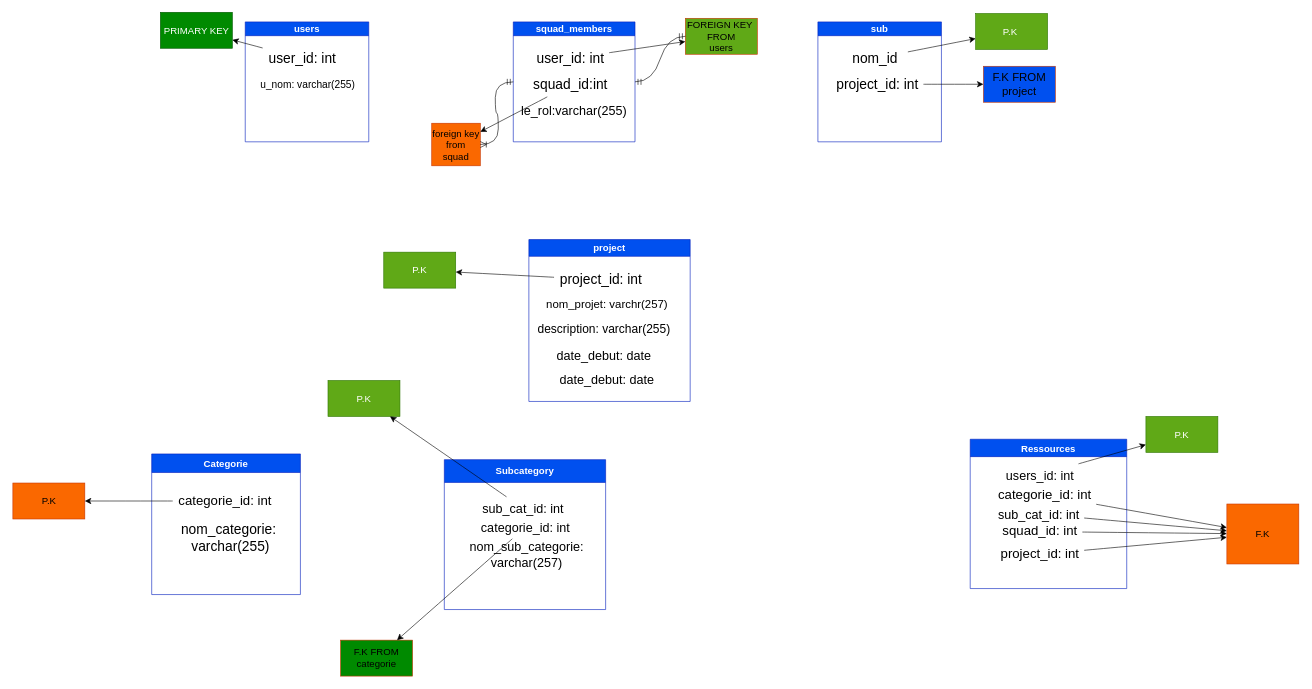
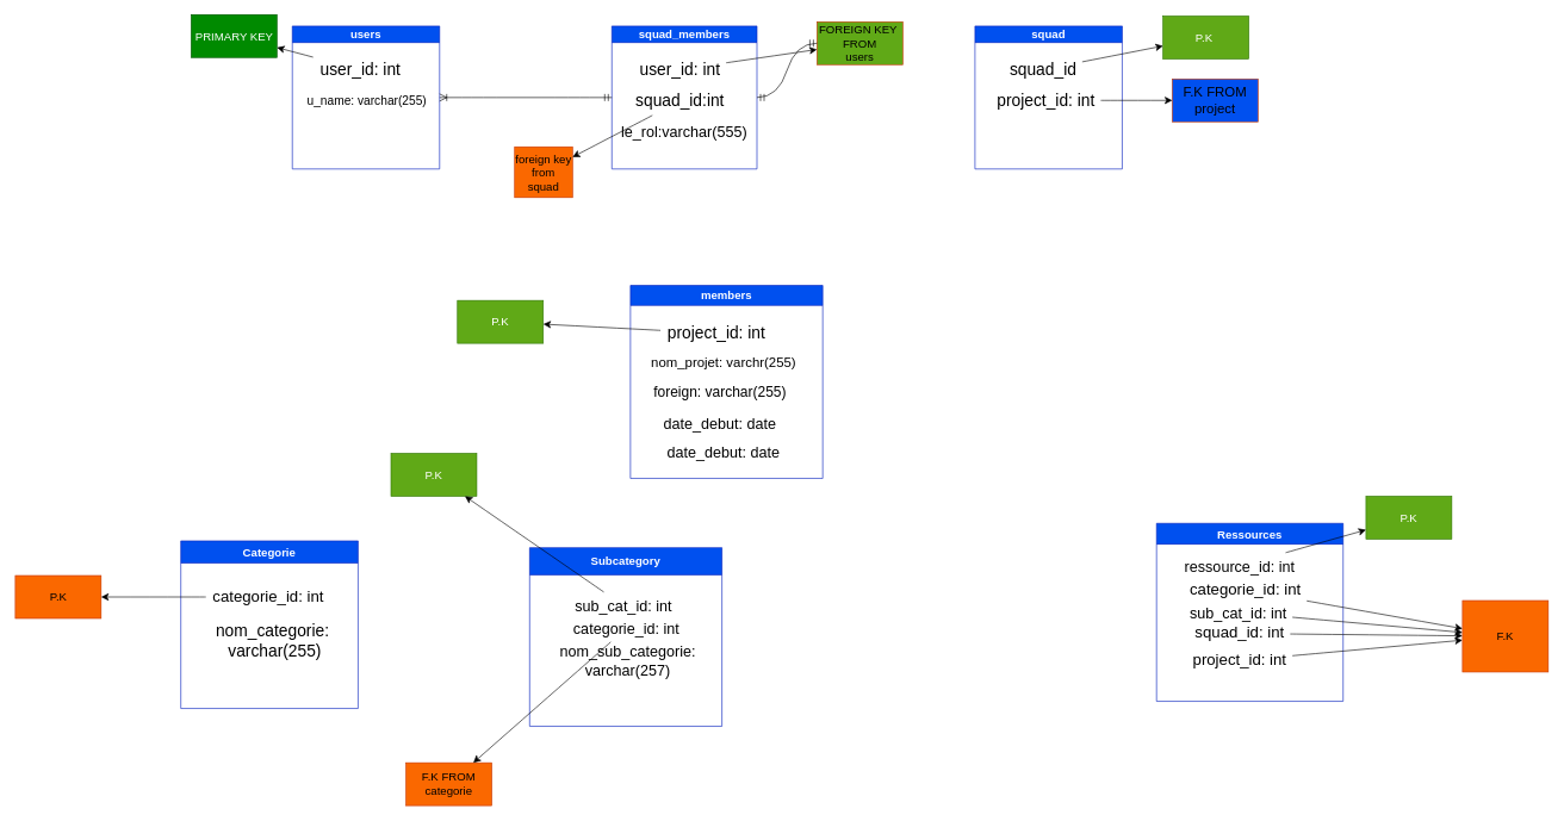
  <mxCell id="0" />
  <mxCell id="1" parent="0" />
  <mxCell id="2" value="users" style="swimlane;whiteSpace=wrap;html=1;fontSize=16;fillColor=#0050ef;strokeColor=#001DBC;fontColor=#ffffff;" vertex="1" parent="1"><mxGeometry x="408" y="36" width="206" height="200" as="geometry" /></mxCell>
  <mxCell id="3" value="&lt;font style=&quot;font-size: 23px;&quot;&gt;user_id: int&lt;/font&gt;" style="text;html=1;align=center;verticalAlign=middle;resizable=0;points=[];autosize=1;strokeColor=none;fillColor=none;fontSize=16;strokeWidth=6;" vertex="1" parent="2"><mxGeometry x="29" y="41" width="131" height="40" as="geometry" /></mxCell>
- <mxCell id="4" value="&lt;font style=&quot;font-size: 17px;&quot;&gt;u_nom: varchar(255)&lt;/font&gt;" style="text;html=1;align=center;verticalAlign=middle;resizable=0;points=[];autosize=1;strokeColor=none;fillColor=none;fontSize=16;" vertex="1" parent="2"><mxGeometry x="11" y="89" width="185" height="32" as="geometry" /></mxCell>
+ <mxCell id="4" value="&lt;font style=&quot;font-size: 17px;&quot;&gt;u_name: varchar(255)&lt;/font&gt;" style="text;html=1;align=center;verticalAlign=middle;resizable=0;points=[];autosize=1;strokeColor=none;fillColor=none;fontSize=16;" vertex="1" parent="2"><mxGeometry x="11" y="89" width="185" height="32" as="geometry" /></mxCell>
  <mxCell id="5" value="PRIMARY KEY" style="whiteSpace=wrap;html=1;fontSize=16;fillColor=#008a00;fontColor=#ffffff;strokeColor=#005700;" vertex="1" parent="1"><mxGeometry x="266.5" y="20" width="120" height="60" as="geometry" /></mxCell>
  <mxCell id="6" value="" style="edgeStyle=none;curved=1;rounded=0;orthogonalLoop=1;jettySize=auto;html=1;fontSize=12;startSize=8;endSize=8;" edge="1" parent="1" source="3" target="5"><mxGeometry relative="1" as="geometry" /></mxCell>
  <mxCell id="7" value="squad_members" style="swimlane;whiteSpace=wrap;html=1;fontSize=16;fillColor=#0050ef;fontColor=#ffffff;strokeColor=#001DBC;" vertex="1" parent="1"><mxGeometry x="855" y="36" width="203" height="200" as="geometry" /></mxCell>
  <mxCell id="8" value="&lt;font style=&quot;font-size: 23px;&quot;&gt;user_id: int&lt;/font&gt;" style="text;html=1;align=center;verticalAlign=middle;resizable=0;points=[];autosize=1;strokeColor=none;fillColor=none;fontSize=16;strokeWidth=6;" vertex="1" parent="7"><mxGeometry x="29" y="41" width="131" height="40" as="geometry" /></mxCell>
  <mxCell id="9" value="&lt;span style=&quot;font-size: 23px;&quot;&gt;squad_id:int&lt;/span&gt;" style="text;html=1;align=center;verticalAlign=middle;resizable=0;points=[];autosize=1;strokeColor=none;fillColor=none;fontSize=16;" vertex="1" parent="7"><mxGeometry x="24" y="85" width="142" height="40" as="geometry" /></mxCell>
- <mxCell id="10" value="&lt;span style=&quot;font-size: 21px;&quot;&gt;le_rol:varchar(255)&lt;/span&gt;" style="text;html=1;align=center;verticalAlign=middle;resizable=0;points=[];autosize=1;strokeColor=none;fillColor=none;fontSize=16;" vertex="1" parent="7"><mxGeometry x="3.5" y="129" width="194" height="37" as="geometry" /></mxCell>
+ <mxCell id="10" value="&lt;span style=&quot;font-size: 21px;&quot;&gt;le_rol:varchar(555)&lt;/span&gt;" style="text;html=1;align=center;verticalAlign=middle;resizable=0;points=[];autosize=1;strokeColor=none;fillColor=none;fontSize=16;" vertex="1" parent="7"><mxGeometry x="3.5" y="129" width="194" height="37" as="geometry" /></mxCell>
  <mxCell id="11" value="foreign key from&lt;br&gt;squad&lt;br&gt;" style="whiteSpace=wrap;html=1;fontSize=16;fillColor=#fa6800;fontColor=#000000;strokeColor=#C73500;" vertex="1" parent="1"><mxGeometry x="719" y="205" width="81" height="71" as="geometry" /></mxCell>
  <mxCell id="12" value="" style="edgeStyle=none;curved=1;rounded=0;orthogonalLoop=1;jettySize=auto;html=1;fontSize=12;startSize=8;endSize=8;" edge="1" parent="1" source="9" target="11"><mxGeometry relative="1" as="geometry" /></mxCell>
  <mxCell id="13" value="FOREIGN KEY&amp;nbsp;&lt;br&gt;FROM&lt;br&gt;users" style="whiteSpace=wrap;html=1;fontSize=16;fillColor=#60a917;fontColor=#000000;strokeColor=#C73500;" vertex="1" parent="1"><mxGeometry x="1142" y="30" width="120" height="60" as="geometry" /></mxCell>
  <mxCell id="14" value="" style="edgeStyle=none;curved=1;rounded=0;orthogonalLoop=1;jettySize=auto;html=1;fontSize=12;startSize=8;endSize=8;" edge="1" parent="1" source="8" target="13"><mxGeometry relative="1" as="geometry" /></mxCell>
- <mxCell id="15" value="sub" style="swimlane;whiteSpace=wrap;html=1;fontSize=16;fillColor=#0050ef;fontColor=#ffffff;strokeColor=#001DBC;" vertex="1" parent="1"><mxGeometry x="1363" y="36" width="206" height="200" as="geometry" /></mxCell>
- <mxCell id="16" value="&lt;span style=&quot;font-size: 23px;&quot;&gt;nom_id&lt;/span&gt;" style="text;html=1;align=center;verticalAlign=middle;resizable=0;points=[];autosize=1;strokeColor=none;fillColor=none;fontSize=16;strokeWidth=6;" vertex="1" parent="15"><mxGeometry x="39" y="41" width="111" height="40" as="geometry" /></mxCell>
+ <mxCell id="15" value="squad" style="swimlane;whiteSpace=wrap;html=1;fontSize=16;fillColor=#0050ef;fontColor=#ffffff;strokeColor=#001DBC;" vertex="1" parent="1"><mxGeometry x="1363" y="36" width="206" height="200" as="geometry" /></mxCell>
+ <mxCell id="16" value="&lt;span style=&quot;font-size: 23px;&quot;&gt;squad_id&lt;/span&gt;" style="text;html=1;align=center;verticalAlign=middle;resizable=0;points=[];autosize=1;strokeColor=none;fillColor=none;fontSize=16;strokeWidth=6;" vertex="1" parent="15"><mxGeometry x="39" y="41" width="111" height="40" as="geometry" /></mxCell>
  <mxCell id="17" value="&lt;font style=&quot;font-size: 23px;&quot;&gt;project_id: int&lt;/font&gt;" style="text;html=1;align=center;verticalAlign=middle;resizable=0;points=[];autosize=1;strokeColor=none;fillColor=none;fontSize=16;" vertex="1" parent="15"><mxGeometry x="21" y="84" width="155" height="40" as="geometry" /></mxCell>
  <mxCell id="18" value="P.K&amp;nbsp;" style="whiteSpace=wrap;html=1;fontSize=16;fillColor=#60a917;fontColor=#ffffff;strokeColor=#2D7600;" vertex="1" parent="1"><mxGeometry x="1626" y="22" width="120" height="60" as="geometry" /></mxCell>
  <mxCell id="19" value="" style="edgeStyle=none;curved=1;rounded=0;orthogonalLoop=1;jettySize=auto;html=1;fontSize=12;startSize=8;endSize=8;" edge="1" parent="1" source="16" target="18"><mxGeometry relative="1" as="geometry" /></mxCell>
  <mxCell id="20" value="&lt;font style=&quot;font-size: 19px;&quot;&gt;F.K FROM project&lt;/font&gt;" style="whiteSpace=wrap;html=1;fontSize=16;fillColor=#0050ef;fontColor=#000000;strokeColor=#C73500;" vertex="1" parent="1"><mxGeometry x="1639" y="110" width="120" height="60" as="geometry" /></mxCell>
  <mxCell id="21" value="" style="edgeStyle=none;curved=1;rounded=0;orthogonalLoop=1;jettySize=auto;html=1;fontSize=12;startSize=8;endSize=8;" edge="1" parent="1" source="17" target="20"><mxGeometry relative="1" as="geometry" /></mxCell>
- <mxCell id="22" value="project" style="swimlane;whiteSpace=wrap;html=1;fontSize=16;startSize=28;fillColor=#0050ef;fontColor=#ffffff;strokeColor=#001DBC;" vertex="1" parent="1"><mxGeometry x="881" y="399" width="269" height="270" as="geometry" /></mxCell>
+ <mxCell id="22" value="members" style="swimlane;whiteSpace=wrap;html=1;fontSize=16;startSize=28;fillColor=#0050ef;fontColor=#ffffff;strokeColor=#001DBC;" vertex="1" parent="1"><mxGeometry x="881" y="399" width="269" height="270" as="geometry" /></mxCell>
  <mxCell id="23" value="&lt;font style=&quot;font-size: 23px;&quot;&gt;project_id: int&lt;/font&gt;" style="text;html=1;align=center;verticalAlign=middle;resizable=0;points=[];autosize=1;strokeColor=none;fillColor=none;fontSize=16;" vertex="1" parent="22"><mxGeometry x="42" y="47" width="155" height="40" as="geometry" /></mxCell>
- <mxCell id="24" value="&lt;font style=&quot;font-size: 19px;&quot;&gt;nom_projet: varchr(257)&lt;/font&gt;" style="text;html=1;align=center;verticalAlign=middle;resizable=0;points=[];autosize=1;strokeColor=none;fillColor=none;fontSize=16;" vertex="1" parent="22"><mxGeometry x="19" y="91" width="221" height="35" as="geometry" /></mxCell>
- <mxCell id="25" value="&lt;font style=&quot;font-size: 20px;&quot;&gt;description: varchar(255)&lt;/font&gt;" style="text;html=1;align=center;verticalAlign=middle;resizable=0;points=[];autosize=1;strokeColor=none;fillColor=none;fontSize=16;" vertex="1" parent="22"><mxGeometry x="5" y="130" width="239" height="36" as="geometry" /></mxCell>
+ <mxCell id="24" value="&lt;font style=&quot;font-size: 19px;&quot;&gt;nom_projet: varchr(255)&lt;/font&gt;" style="text;html=1;align=center;verticalAlign=middle;resizable=0;points=[];autosize=1;strokeColor=none;fillColor=none;fontSize=16;" vertex="1" parent="22"><mxGeometry x="19" y="91" width="221" height="35" as="geometry" /></mxCell>
+ <mxCell id="25" value="&lt;font style=&quot;font-size: 20px;&quot;&gt;foreign: varchar(255)&lt;/font&gt;" style="text;html=1;align=center;verticalAlign=middle;resizable=0;points=[];autosize=1;strokeColor=none;fillColor=none;fontSize=16;" vertex="1" parent="22"><mxGeometry x="5" y="130" width="239" height="36" as="geometry" /></mxCell>
  <mxCell id="26" value="&lt;font style=&quot;font-size: 21px;&quot;&gt;date_debut: date&lt;/font&gt;" style="text;html=1;align=center;verticalAlign=middle;resizable=0;points=[];autosize=1;strokeColor=none;fillColor=none;fontSize=16;" vertex="1" parent="22"><mxGeometry x="36.5" y="175" width="176" height="37" as="geometry" /></mxCell>
  <mxCell id="27" value="&lt;font style=&quot;font-size: 21px;&quot;&gt;date_debut: date&lt;/font&gt;" style="text;html=1;align=center;verticalAlign=middle;resizable=0;points=[];autosize=1;strokeColor=none;fillColor=none;fontSize=16;" vertex="1" parent="22"><mxGeometry x="41.5" y="215" width="176" height="37" as="geometry" /></mxCell>
  <mxCell id="28" value="Ressources" style="swimlane;whiteSpace=wrap;html=1;fontSize=16;startSize=29;fillColor=#0050ef;fontColor=#ffffff;strokeColor=#001DBC;" vertex="1" parent="1"><mxGeometry x="1617" y="732" width="261" height="249" as="geometry" /></mxCell>
- <mxCell id="29" value="&lt;font style=&quot;font-size: 21px;&quot;&gt;users_id: int&lt;/font&gt;" style="text;html=1;align=center;verticalAlign=middle;resizable=0;points=[];autosize=1;strokeColor=none;fillColor=none;fontSize=16;strokeWidth=6;" vertex="1" parent="28"><mxGeometry x="29.5" y="41" width="172" height="37" as="geometry" /></mxCell>
+ <mxCell id="29" value="&lt;font style=&quot;font-size: 21px;&quot;&gt;ressource_id: int&lt;/font&gt;" style="text;html=1;align=center;verticalAlign=middle;resizable=0;points=[];autosize=1;strokeColor=none;fillColor=none;fontSize=16;strokeWidth=6;" vertex="1" parent="28"><mxGeometry x="29.5" y="41" width="172" height="37" as="geometry" /></mxCell>
  <mxCell id="30" value="&lt;font style=&quot;font-size: 22px;&quot;&gt;categorie_id: int&lt;/font&gt;" style="text;html=1;align=center;verticalAlign=middle;resizable=0;points=[];autosize=1;strokeColor=none;fillColor=none;fontSize=16;" vertex="1" parent="28"><mxGeometry x="37" y="74" width="173" height="38" as="geometry" /></mxCell>
  <mxCell id="31" value="&lt;font style=&quot;font-size: 21px;&quot;&gt;sub_cat_id: int&lt;/font&gt;" style="text;html=1;align=center;verticalAlign=middle;resizable=0;points=[];autosize=1;strokeColor=none;fillColor=none;fontSize=16;" vertex="1" parent="28"><mxGeometry x="37" y="106" width="153" height="37" as="geometry" /></mxCell>
  <mxCell id="32" value="&lt;font style=&quot;font-size: 22px;&quot;&gt;squad_id: int&lt;/font&gt;" style="text;html=1;align=center;verticalAlign=middle;resizable=0;points=[];autosize=1;strokeColor=none;fillColor=none;fontSize=16;" vertex="1" parent="28"><mxGeometry x="44" y="135" width="143" height="38" as="geometry" /></mxCell>
  <mxCell id="33" value="&lt;font style=&quot;font-size: 22px;&quot;&gt;project_id: int&lt;/font&gt;" style="text;html=1;align=center;verticalAlign=middle;resizable=0;points=[];autosize=1;strokeColor=none;fillColor=none;fontSize=16;" vertex="1" parent="28"><mxGeometry x="41" y="173" width="149" height="38" as="geometry" /></mxCell>
  <mxCell id="34" value="" style="edgeStyle=none;curved=1;rounded=0;orthogonalLoop=1;jettySize=auto;html=1;fontSize=12;startSize=8;endSize=8;" edge="1" parent="1" source="33" target="35"><mxGeometry relative="1" as="geometry" /></mxCell>
  <mxCell id="35" value="F.K" style="whiteSpace=wrap;html=1;fontSize=16;fillColor=#fa6800;fontColor=#000000;strokeColor=#C73500;" vertex="1" parent="1"><mxGeometry x="2045" y="840" width="120" height="100" as="geometry" /></mxCell>
  <mxCell id="36" value="" style="edgeStyle=none;curved=1;rounded=0;orthogonalLoop=1;jettySize=auto;html=1;fontSize=12;startSize=8;endSize=8;" edge="1" parent="1" source="30" target="35"><mxGeometry relative="1" as="geometry" /></mxCell>
  <mxCell id="37" value="" style="edgeStyle=none;curved=1;rounded=0;orthogonalLoop=1;jettySize=auto;html=1;fontSize=12;startSize=8;endSize=8;" edge="1" parent="1" source="31" target="35"><mxGeometry relative="1" as="geometry" /></mxCell>
  <mxCell id="38" value="" style="edgeStyle=none;curved=1;rounded=0;orthogonalLoop=1;jettySize=auto;html=1;fontSize=12;startSize=8;endSize=8;" edge="1" parent="1" source="32" target="35"><mxGeometry relative="1" as="geometry" /></mxCell>
  <mxCell id="39" value="P.K" style="whiteSpace=wrap;html=1;fontSize=16;fillColor=#60a917;fontColor=#ffffff;strokeColor=#2D7600;" vertex="1" parent="1"><mxGeometry x="1910" y="694" width="120" height="60" as="geometry" /></mxCell>
  <mxCell id="40" value="" style="edgeStyle=none;curved=1;rounded=0;orthogonalLoop=1;jettySize=auto;html=1;fontSize=12;startSize=8;endSize=8;" edge="1" parent="1" source="29" target="39"><mxGeometry relative="1" as="geometry" /></mxCell>
  <mxCell id="41" value="Subcategory" style="swimlane;whiteSpace=wrap;html=1;fontSize=16;startSize=38;fillColor=#0050ef;fontColor=#ffffff;strokeColor=#001DBC;" vertex="1" parent="1"><mxGeometry x="740" y="766" width="269" height="250" as="geometry" /></mxCell>
  <mxCell id="42" value="&lt;font style=&quot;font-size: 21px;&quot;&gt;sub_cat_id: int&lt;/font&gt;" style="text;html=1;align=center;verticalAlign=middle;resizable=0;points=[];autosize=1;strokeColor=none;fillColor=none;fontSize=16;strokeWidth=6;" vertex="1" parent="41"><mxGeometry x="54" y="62" width="153" height="37" as="geometry" /></mxCell>
  <mxCell id="43" value="&lt;font style=&quot;font-size: 21px;&quot;&gt;categorie_id: int&lt;/font&gt;" style="text;html=1;align=center;verticalAlign=middle;resizable=0;points=[];autosize=1;strokeColor=none;fillColor=none;fontSize=16;" vertex="1" parent="41"><mxGeometry x="51.5" y="95" width="166" height="37" as="geometry" /></mxCell>
  <mxCell id="44" value="&lt;font style=&quot;font-size: 21px;&quot;&gt;nom_sub_categorie:&lt;br&gt;varchar(257)&lt;br&gt;&lt;/font&gt;" style="text;html=1;align=center;verticalAlign=middle;resizable=0;points=[];autosize=1;strokeColor=none;fillColor=none;fontSize=16;" vertex="1" parent="41"><mxGeometry x="33" y="127" width="208" height="62" as="geometry" /></mxCell>
  <mxCell id="45" value="Categorie" style="swimlane;whiteSpace=wrap;html=1;fontSize=16;startSize=31;fillColor=#0050ef;fontColor=#ffffff;strokeColor=#001DBC;" vertex="1" parent="1"><mxGeometry x="252" y="756.5" width="248" height="234.5" as="geometry" /></mxCell>
  <mxCell id="46" value="&lt;font style=&quot;font-size: 22px;&quot;&gt;categorie_id: int&lt;/font&gt;" style="text;html=1;align=center;verticalAlign=middle;resizable=0;points=[];autosize=1;strokeColor=none;fillColor=none;fontSize=16;strokeWidth=6;" vertex="1" parent="45"><mxGeometry x="35" y="59.5" width="173" height="38" as="geometry" /></mxCell>
  <mxCell id="47" value="&lt;font style=&quot;font-size: 23px;&quot;&gt;nom_categorie:&lt;br&gt;&amp;nbsp;varchar(255)&lt;/font&gt;" style="text;html=1;align=center;verticalAlign=middle;resizable=0;points=[];autosize=1;strokeColor=none;fillColor=none;fontSize=16;" vertex="1" parent="45"><mxGeometry x="39.5" y="106.5" width="177" height="67" as="geometry" /></mxCell>
  <mxCell id="48" value="P.K" style="whiteSpace=wrap;html=1;fontSize=16;fillColor=#60a917;fontColor=#ffffff;strokeColor=#2D7600;" vertex="1" parent="1"><mxGeometry x="639" y="420" width="120" height="60" as="geometry" /></mxCell>
  <mxCell id="49" value="" style="edgeStyle=none;curved=1;rounded=0;orthogonalLoop=1;jettySize=auto;html=1;fontSize=12;startSize=8;endSize=8;" edge="1" parent="1" source="23" target="48"><mxGeometry relative="1" as="geometry" /></mxCell>
  <mxCell id="50" value="P.K" style="whiteSpace=wrap;html=1;fontSize=16;fillColor=#60a917;fontColor=#ffffff;strokeColor=#2D7600;" vertex="1" parent="1"><mxGeometry x="546" y="634" width="120" height="60" as="geometry" /></mxCell>
  <mxCell id="51" value="" style="edgeStyle=none;curved=1;rounded=0;orthogonalLoop=1;jettySize=auto;html=1;fontSize=12;startSize=8;endSize=8;" edge="1" parent="1" source="42" target="50"><mxGeometry relative="1" as="geometry" /></mxCell>
- <mxCell id="52" value="F.K FROM categorie" style="whiteSpace=wrap;html=1;fontSize=16;fillColor=#008a00;fontColor=#000000;strokeColor=#C73500;" vertex="1" parent="1"><mxGeometry x="567" y="1067" width="120" height="60" as="geometry" /></mxCell>
+ <mxCell id="52" value="F.K FROM categorie" style="whiteSpace=wrap;html=1;fontSize=16;fillColor=#fa6800;fontColor=#000000;strokeColor=#C73500;" vertex="1" parent="1"><mxGeometry x="567" y="1067" width="120" height="60" as="geometry" /></mxCell>
  <mxCell id="53" value="" style="edgeStyle=none;curved=1;rounded=0;orthogonalLoop=1;jettySize=auto;html=1;fontSize=12;startSize=8;endSize=8;" edge="1" parent="1" source="43" target="52"><mxGeometry relative="1" as="geometry" /></mxCell>
  <mxCell id="54" value="P.K" style="whiteSpace=wrap;html=1;fontSize=16;fillColor=#fa6800;fontColor=#000000;strokeColor=#C73500;" vertex="1" parent="1"><mxGeometry x="20.5" y="805" width="120" height="60" as="geometry" /></mxCell>
  <mxCell id="55" value="" style="edgeStyle=none;curved=1;rounded=0;orthogonalLoop=1;jettySize=auto;html=1;fontSize=12;startSize=8;endSize=8;" edge="1" parent="1" source="46" target="54"><mxGeometry relative="1" as="geometry" /></mxCell>
- <mxCell id="56" value="" style="edgeStyle=entityRelationEdgeStyle;fontSize=12;html=1;endArrow=ERoneToMany;startArrow=ERmandOne;rounded=0;startSize=8;endSize=8;curved=1;exitX=0;exitY=0.5;exitDx=0;exitDy=0;" edge="1" parent="1" source="7" target="11"><mxGeometry width="100" height="100" relative="1" as="geometry"><mxPoint x="427" y="389" as="sourcePoint" /><mxPoint x="527" y="289" as="targetPoint" /></mxGeometry></mxCell>
+ <mxCell id="56" value="" style="edgeStyle=entityRelationEdgeStyle;fontSize=12;html=1;endArrow=ERoneToMany;startArrow=ERmandOne;rounded=0;startSize=8;endSize=8;curved=1;entryX=1;entryY=0.5;entryDx=0;entryDy=0;exitX=0;exitY=0.5;exitDx=0;exitDy=0;" edge="1" parent="1" source="7" target="2"><mxGeometry width="100" height="100" relative="1" as="geometry"><mxPoint x="427" y="389" as="sourcePoint" /><mxPoint x="527" y="289" as="targetPoint" /></mxGeometry></mxCell>
  <mxCell id="57" value="" style="edgeStyle=entityRelationEdgeStyle;fontSize=12;html=1;endArrow=ERmandOne;startArrow=ERmandOne;rounded=0;startSize=8;endSize=8;curved=1;exitX=1;exitY=0.5;exitDx=0;exitDy=0;" edge="1" parent="1" source="7" target="13"><mxGeometry width="100" height="100" relative="1" as="geometry"><mxPoint x="1119" y="333" as="sourcePoint" /><mxPoint x="1219" y="233" as="targetPoint" /></mxGeometry></mxCell>
